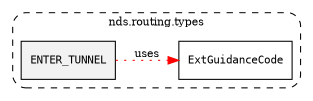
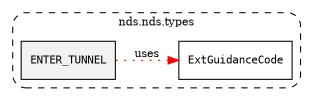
  digraph {
    fontsize=10
    rankdir=LR
    node [fontsize=10 shape=box]
    n1 [fillcolor="#0000000D" label=<<font face="monospace"><table align="center" border="0" cellspacing="0" cellpadding="0"><tr><td href="../../../content/packages/nds.routing.types.html#Constant-ENTER_TUNNEL" title="Constant defined in nds.routing.types">ENTER_TUNNEL</td></tr></table></font>> style=filled]
    n2 [label=<<font face="monospace"><table align="center" border="0" cellspacing="0" cellpadding="0"><tr><td href="../../../content/packages/nds.routing.types.html#Subtype-ExtGuidanceCode" title="Subtype defined in nds.routing.types">ExtGuidanceCode</td></tr></table></font>>]
    subgraph cluster_1 {
-     label="nds.routing.types"
+     label="nds.nds.types"
      style="dashed, rounded"
      n1
      n2
    }
    n1 -> n2 [fontsize=10 label=uses color=red style=dotted]
  }
